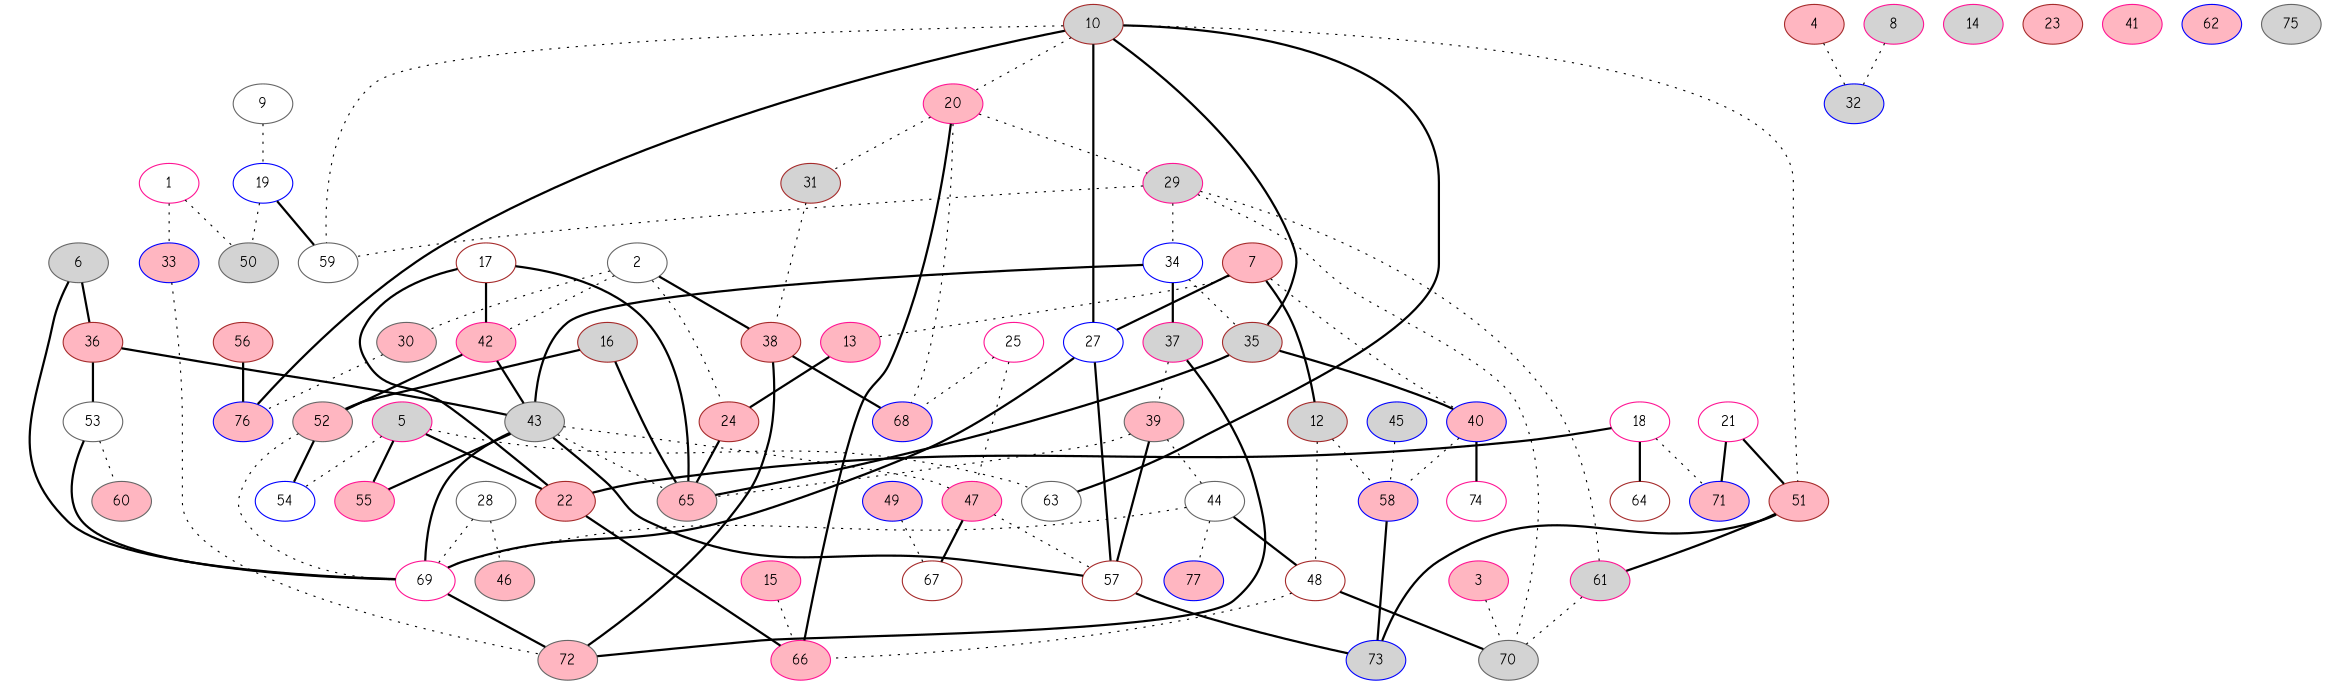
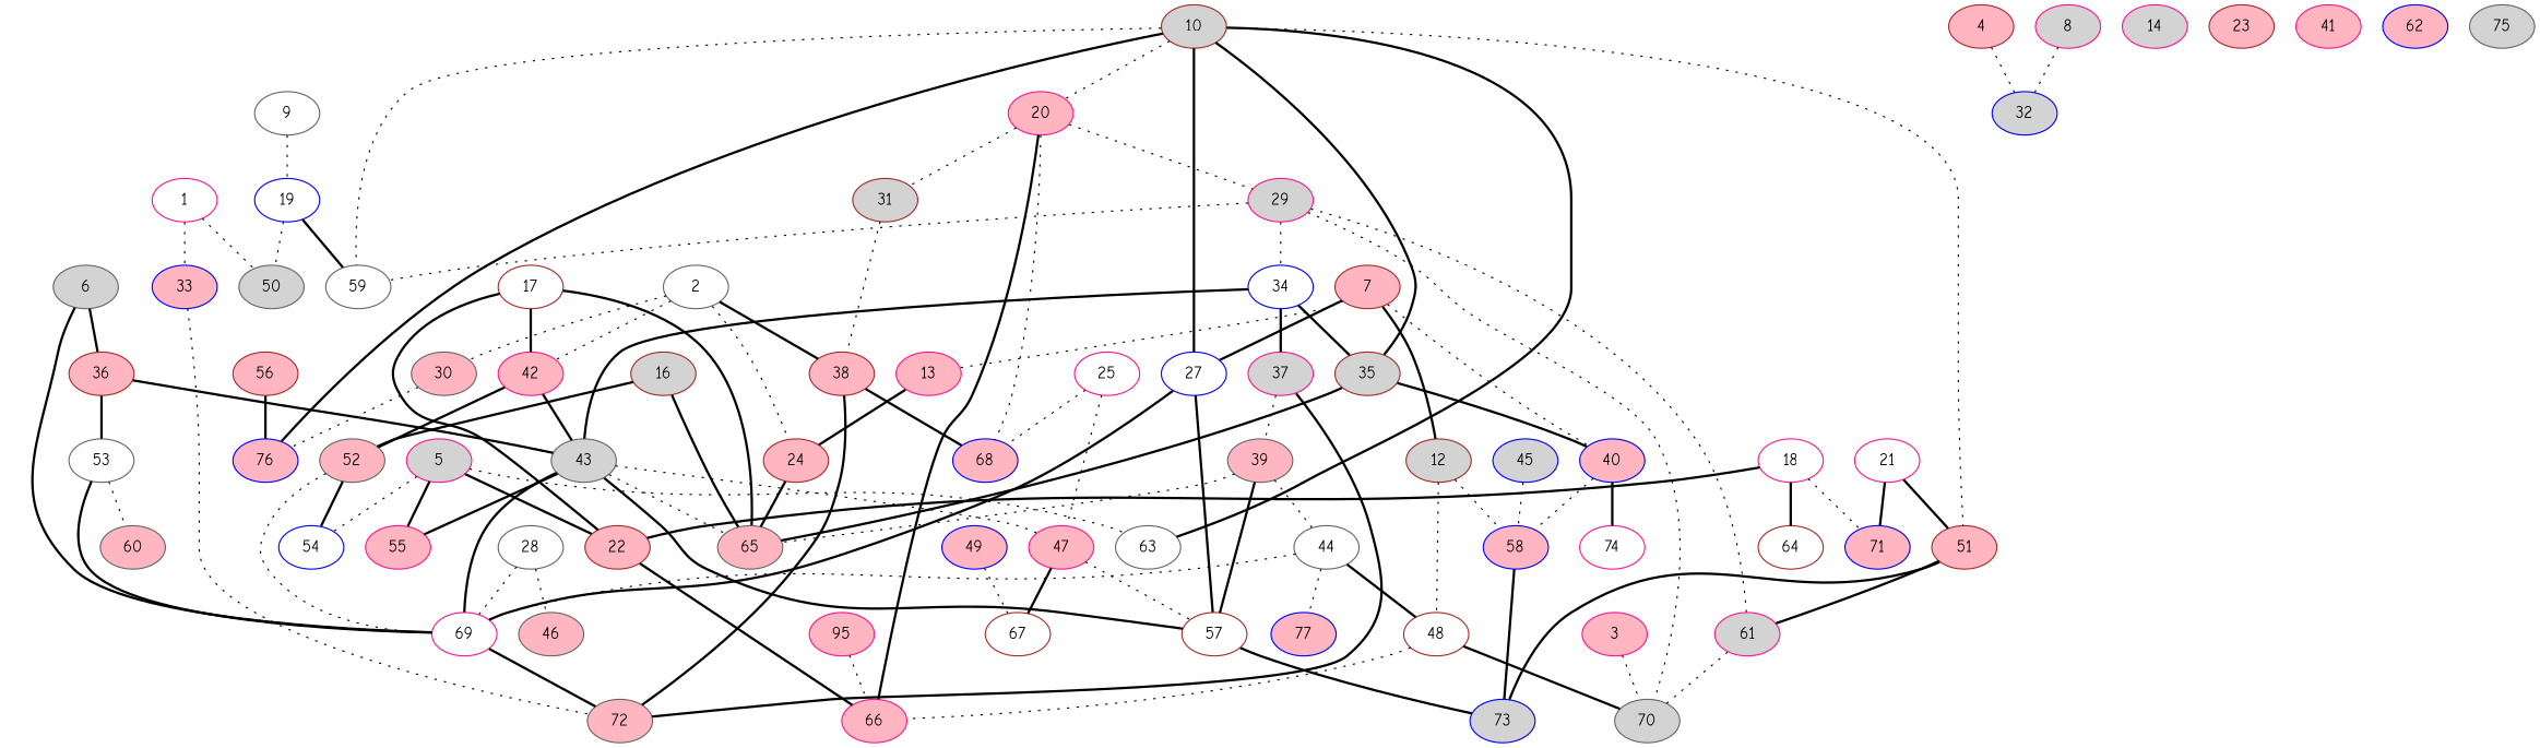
  graph {
    fontname="Comic Neue"
    node [color=deeppink fillcolor=lightpink fontname="Comic Neue" style=filled]
    edge [fontname="Comic Neue" style=bold]
    1 [fillcolor=white]
    50 [color=gray40 fillcolor=lightgrey]
    33 [color=blue]
    2 [color=gray40 fillcolor=white]
    24 [color=brown]
    30 [color=gray40]
    38 [color=brown]
    42
    65 [color=gray40]
    76 [color=blue]
    68 [color=blue]
    72 [color=gray40]
    52 [color=gray40]
    43 [color=gray40 fillcolor=lightgrey]
    70 [color=gray40 fillcolor=lightgrey]
    3
    4 [color=brown]
    32 [color=blue fillcolor=lightgrey]
    5 [fillcolor=lightgrey]
    22 [color=brown]
    54 [color=blue fillcolor=white]
    55
    63 [color=gray40 fillcolor=white]
    66
    6 [color=gray40 fillcolor=lightgrey]
    36 [color=brown]
    69 [fillcolor=white]
    53 [color=gray40 fillcolor=white]
    7 [color=brown]
    12 [color=brown fillcolor=lightgrey]
    13
    27 [color=blue fillcolor=white]
    40 [color=blue]
    48 [color=brown fillcolor=white]
    58 [color=blue]
    57 [color=brown fillcolor=white]
    74 [fillcolor=white]
    8 [fillcolor=lightgrey]
    9 [color=gray40 fillcolor=white]
    19 [color=blue fillcolor=white]
    59 [color=gray40 fillcolor=white]
    10 [color=brown fillcolor=lightgrey]
    20
    35 [color=brown fillcolor=lightgrey]
    51 [color=brown]
    29 [fillcolor=lightgrey]
    31 [color=brown fillcolor=lightgrey]
    61 [fillcolor=lightgrey]
    73 [color=blue fillcolor=lightgrey]
    14 [fillcolor=lightgrey]
-   15
+   15 [label=95]
    16 [color=brown fillcolor=lightgrey]
    17 [color=brown fillcolor=white]
    18 [fillcolor=white]
    64 [color=brown fillcolor=white]
    71 [color=blue]
    34 [color=blue fillcolor=white]
    21 [fillcolor=white]
    23 [color=brown]
    25 [fillcolor=white]
    47
    67 [color=brown fillcolor=white]
    28 [color=gray40 fillcolor=white]
    46 [color=gray40]
    37 [fillcolor=lightgrey]
    39 [color=gray40]
    60 [color=gray40]
    44 [color=gray40 fillcolor=white]
    77 [color=blue]
    41
    45 [color=blue fillcolor=lightgrey]
    49 [color=blue]
    56 [color=brown]
    62 [color=blue]
    75 [color=gray40 fillcolor=lightgrey]
    1 -- 50 [style=dotted]
    1 -- 33 [style=dotted]
    33 -- 72 [style=dotted]
    2 -- 24 [style=dotted]
    2 -- 30 [style=dotted]
    2 -- 38
    2 -- 42 [style=dotted]
    24 -- 65
    30 -- 76 [style=dotted]
    38 -- 68
    38 -- 72
    42 -- 52
    42 -- 43
    52 -- 54
    52 -- 69 [style=dotted]
    43 -- 65 [style=dotted]
    43 -- 55
    43 -- 69
    43 -- 57
    43 -- 47 [style=dotted]
    3 -- 70 [style=dotted]
    4 -- 32 [style=dotted]
    5 -- 22
    5 -- 54 [style=dotted]
    5 -- 55
    5 -- 63 [style=dotted]
    22 -- 66
    6 -- 36
    6 -- 69
    36 -- 43
    36 -- 53
    69 -- 72
    53 -- 69
    53 -- 60 [style=dotted]
    7 -- 12
    7 -- 13 [style=dotted]
    7 -- 27
    7 -- 40 [style=dotted]
    12 -- 48 [style=dotted]
    12 -- 58 [style=dotted]
    13 -- 24
    27 -- 69
    27 -- 57
    40 -- 58 [style=dotted]
    40 -- 74
    48 -- 70
    48 -- 66 [style=dotted]
    58 -- 73
    57 -- 73
    8 -- 32 [style=dotted]
    9 -- 19 [style=dotted]
    19 -- 50 [style=dotted]
    19 -- 59
    10 -- 76
    10 -- 63
    10 -- 27
    10 -- 59 [style=dotted]
    10 -- 20 [style=dotted]
    10 -- 35
    10 -- 51 [style=dotted]
    20 -- 68 [style=dotted]
    20 -- 66
    20 -- 29 [style=dotted]
    20 -- 31 [style=dotted]
    35 -- 65
    35 -- 40
    51 -- 61
    51 -- 73
    29 -- 70 [style=dotted]
    29 -- 59 [style=dotted]
    29 -- 61 [style=dotted]
    29 -- 34 [style=dotted]
    31 -- 38 [style=dotted]
    61 -- 70 [style=dotted]
    15 -- 66 [style=dotted]
    16 -- 65
    16 -- 52
    17 -- 42
    17 -- 65
    17 -- 22
    18 -- 22
    18 -- 64
    18 -- 71 [style=dotted]
    34 -- 43
-   34 -- 35 [style=dotted]
+   34 -- 35
    34 -- 37
    21 -- 51
    21 -- 71
    25 -- 68 [style=dotted]
    25 -- 47 [style=dotted]
    47 -- 57 [style=dotted]
    47 -- 67
    28 -- 69 [style=dotted]
    28 -- 46 [style=dotted]
    37 -- 72
    37 -- 39 [style=dotted]
    39 -- 65 [style=dotted]
    39 -- 57
    39 -- 44 [style=dotted]
    44 -- 69 [style=dotted]
    44 -- 48
    44 -- 77 [style=dotted]
    45 -- 58 [style=dotted]
    49 -- 67 [style=dotted]
    56 -- 76
  }
